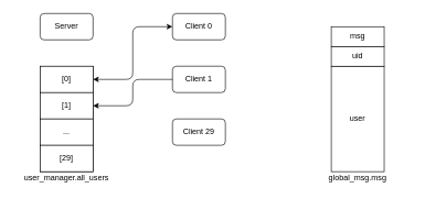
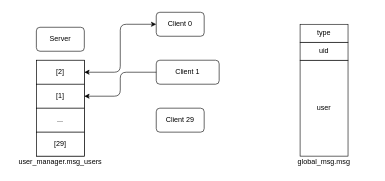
  <mxCell id="0" />
  <mxCell id="1" parent="0" />
- <mxCell id="2" value="Server" style="rounded=1;whiteSpace=wrap;html=1;glass=0;sketch=0;" parent="1" vertex="1"><mxGeometry x="60" y="20" width="80" height="40" as="geometry" /></mxCell>
+ <mxCell id="2" value="Server" style="rounded=1;whiteSpace=wrap;html=1;glass=0;sketch=0;" parent="1" vertex="1"><mxGeometry x="60" y="45" width="80" height="40" as="geometry" /></mxCell>
  <mxCell id="3" value="" style="rounded=0;whiteSpace=wrap;html=1;glass=0;sketch=0;" parent="1" vertex="1"><mxGeometry x="60" y="100" width="80" height="160" as="geometry" /></mxCell>
- <mxCell id="4" value="user_manager.all_users" style="text;html=1;strokeColor=none;fillColor=none;align=center;verticalAlign=middle;whiteSpace=wrap;rounded=0;glass=0;sketch=0;" parent="1" vertex="1"><mxGeometry x="20" y="260" width="160" height="20" as="geometry" /></mxCell>
- <mxCell id="5" value="[0]" style="rounded=0;whiteSpace=wrap;html=1;glass=0;sketch=0;" parent="1" vertex="1"><mxGeometry x="60" y="100" width="80" height="40" as="geometry" /></mxCell>
+ <mxCell id="4" value="user_manager.msg_users" style="text;html=1;strokeColor=none;fillColor=none;align=center;verticalAlign=middle;whiteSpace=wrap;rounded=0;glass=0;sketch=0;" parent="1" vertex="1"><mxGeometry x="20" y="260" width="160" height="20" as="geometry" /></mxCell>
+ <mxCell id="5" value="[2]" style="rounded=0;whiteSpace=wrap;html=1;glass=0;sketch=0;" parent="1" vertex="1"><mxGeometry x="60" y="100" width="80" height="40" as="geometry" /></mxCell>
  <mxCell id="6" value="[1]" style="rounded=0;whiteSpace=wrap;html=1;glass=0;sketch=0;" parent="1" vertex="1"><mxGeometry x="60" y="140" width="80" height="40" as="geometry" /></mxCell>
  <mxCell id="7" value="..." style="rounded=0;whiteSpace=wrap;html=1;glass=0;sketch=0;" parent="1" vertex="1"><mxGeometry x="60" y="180" width="80" height="40" as="geometry" /></mxCell>
  <mxCell id="8" value="[29]" style="rounded=0;whiteSpace=wrap;html=1;glass=0;sketch=0;" parent="1" vertex="1"><mxGeometry x="60" y="220" width="80" height="40" as="geometry" /></mxCell>
  <mxCell id="9" value="Client 0" style="rounded=1;whiteSpace=wrap;html=1;glass=0;sketch=0;" parent="1" vertex="1"><mxGeometry x="260" y="20" width="80" height="40" as="geometry" /></mxCell>
- <mxCell id="10" value="Client 1" style="rounded=1;whiteSpace=wrap;html=1;glass=0;sketch=0;" parent="1" vertex="1"><mxGeometry x="260" y="100" width="80" height="40" as="geometry" /></mxCell>
+ <mxCell id="10" value="Client 1" style="rounded=1;whiteSpace=wrap;html=1;glass=0;sketch=0;" parent="1" vertex="1"><mxGeometry x="260" y="100" width="105" height="40" as="geometry" /></mxCell>
  <mxCell id="11" value="Client 29" style="rounded=1;whiteSpace=wrap;html=1;glass=0;sketch=0;" parent="1" vertex="1"><mxGeometry x="260" y="180" width="80" height="40" as="geometry" /></mxCell>
  <mxCell id="12" value="" style="endArrow=classic;startArrow=classic;html=1;entryX=0;entryY=0.5;entryDx=0;entryDy=0;exitX=1;exitY=0.5;exitDx=0;exitDy=0;edgeStyle=orthogonalEdgeStyle;" parent="1" source="5" target="9" edge="1"><mxGeometry width="50" height="50" relative="1" as="geometry"><mxPoint x="290" y="240" as="sourcePoint" /><mxPoint x="340" y="190" as="targetPoint" /></mxGeometry></mxCell>
  <mxCell id="13" value="" style="endArrow=none;startArrow=classic;html=1;entryX=0;entryY=0.5;entryDx=0;entryDy=0;exitX=1;exitY=0.5;exitDx=0;exitDy=0;edgeStyle=orthogonalEdgeStyle;" parent="1" source="6" target="10" edge="1"><mxGeometry width="50" height="50" relative="1" as="geometry"><mxPoint x="150" y="130" as="sourcePoint" /><mxPoint x="270" y="50" as="targetPoint" /></mxGeometry></mxCell>
  <mxCell id="14" value="user" style="rounded=0;whiteSpace=wrap;html=1;glass=0;sketch=0;" parent="1" vertex="1"><mxGeometry x="500" y="100" width="80" height="160" as="geometry" /></mxCell>
  <mxCell id="15" value="global_msg.msg" style="text;html=1;strokeColor=none;fillColor=none;align=center;verticalAlign=middle;whiteSpace=wrap;rounded=0;glass=0;sketch=0;" parent="1" vertex="1"><mxGeometry x="460" y="260" width="160" height="20" as="geometry" /></mxCell>
  <mxCell id="16" value="uid" style="rounded=0;whiteSpace=wrap;html=1;glass=0;sketch=0;" parent="1" vertex="1"><mxGeometry x="500" y="70" width="80" height="30" as="geometry" /></mxCell>
- <mxCell id="17" value="msg" style="rounded=0;whiteSpace=wrap;html=1;glass=0;sketch=0;" parent="1" vertex="1"><mxGeometry x="500" y="40" width="80" height="30" as="geometry" /></mxCell>
+ <mxCell id="17" value="type" style="rounded=0;whiteSpace=wrap;html=1;glass=0;sketch=0;" parent="1" vertex="1"><mxGeometry x="500" y="40" width="80" height="30" as="geometry" /></mxCell>
